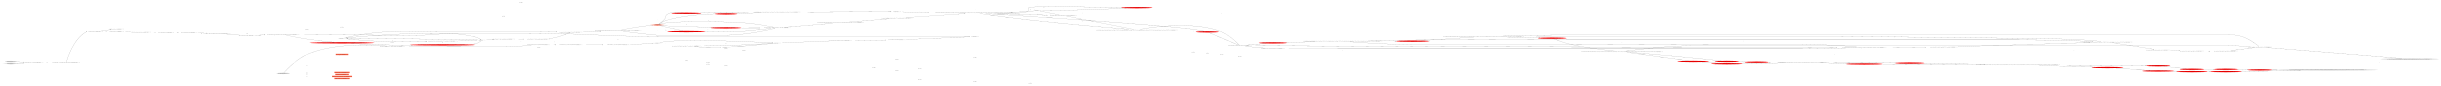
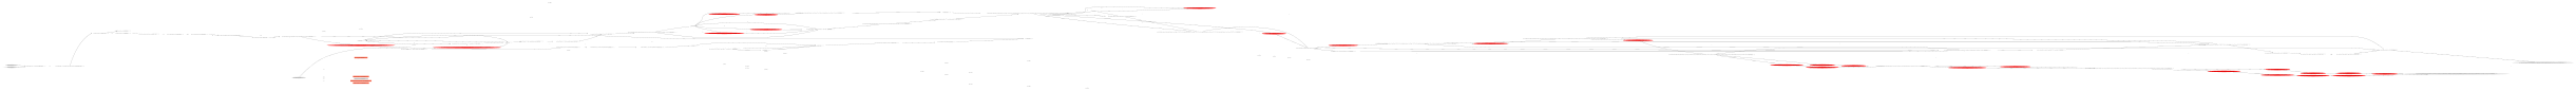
  digraph {
    fontname=Inter
    rankdir=LR
    node [color=gray40 fillcolor=white fontname=Inter shape=ellipse style=filled]
    edge [arrowhead=odot fontname=Inter style=bold]
    n1 [label="proc.checkAndClearProcessResult(new KeyValueTimestamp<>(0,new Change<>(\"XX0+Y0\",null),7),new KeyValueTimestamp<>(1,new Change<>(\"XX1+Y1\",null),10))@@@25@@@['0', '0', '1']"]
    n2 [color=teal label="driver.pipeInput(recordFactory.create(topic2,expectedKey,\"YY\" + expectedKey,expectedKey * 5L))@@@27@@@['0', '0', '1']"]
    n3 [label="proc.checkAndClearProcessResult(new KeyValueTimestamp<>(0,new Change<>(\"XX0+YY0\",null),7),new KeyValueTimestamp<>(1,new Change<>(\"XX1+YY1\",null),7),new KeyValueTimestamp<>(2,new Change<>(\"XX2+YY2\",null),10),new KeyValueTimestamp<>(3,new Change<>(\"XX3+YY3\",null),15))@@@29@@@['1', '1', '1']"]
    n4 [label="driver.pipeInput(recordFactory.create(topic1,null,\"SomeVal\",42L))@@@13@@@['0', '0', '1']"]
    n5 [label="proc.checkAndClearProcessResult(EMPTY)@@@14@@@['0', '0', '1']"]
    n6 [color=teal label="int i = 0@@@15@@@['0', '0', '1']"]
    n7 [label="driver.pipeInput(recordFactory.create(topic2,null,\"AnotherVal\",73L))@@@20@@@['1', '1', '1']"]
    n8 [label="proc.checkAndClearProcessResult(new KeyValueTimestamp<>(0,new Change<>(\"X0+Y0\",null),5),new KeyValueTimestamp<>(1,new Change<>(\"X1+Y1\",null),10))@@@21@@@['1', '1', '1']"]
    n9 [color=teal fillcolor=red label="driver.pipeInput(recordFactory.create(topic1,expectedKeys(i(,\"X\" + expectedKeys(i(,5L + i))@@@24@@@['1', '0', '0']"]
    n10 [color=teal fillcolor=red label="inputTopic1.pipeInput(expectedKeys(i(,\"X\" + expectedKeys(i(,5L + i)@@@26@@@['0', '1', '0']"]
    n11 [label="driver.pipeInput(recordFactory.create(topic1,expectedKey,\"XX\" + expectedKey,7L))@@@23@@@['1', '1', '1']"]
-   n12 [color=teal fillcolor=tomato label="i < 2@@@24@@@['1', '1', '0']" shape=diamond]
+   n12 [color=teal label="i < 2@@@24@@@['1', '1', '0']" shape=diamond]
    n13 [label="final KTable<Integer,String> table2@@@8@@@['1', '1', '0']"]
    n14 [label="final KTable<Integer,String> joined@@@9@@@['1', '1', '0']"]
    n15 [color=teal label="final MockProcessorSupplier<Integer,String> supplier@@@10@@@['1', '1', '0']"]
    n16 [fillcolor=red label="inputTopic1.pipeInput(expectedKeys(0(,null,0L)@@@56@@@['0', '1', '0']"]
    n17 [color=teal fillcolor=red label="inputTopic1.pipeInput(expectedKeys(1(,null,42L)@@@57@@@['0', '1', '0']"]
    n18 [fillcolor=red label="inputTopic1.pipeInput(expectedKeys(2(,null,5L)@@@58@@@['0', '1', '0']"]
    n19 [label="int i = 0@@@30@@@['1', '1', '0']"]
    n20 [label="i++@@@32@@@['1', '1', '0']"]
    n21 [color=teal label="driver.pipeInput(recordFactory.create(topic1,expectedKey,\"XXX\" + expectedKey,6L))@@@31@@@['1', '0', '1']"]
    n22 [fillcolor=red label="inputTopic2.pipeInput(expectedKeys(i(,\"Y\" + expectedKeys(i(,10L * i)@@@33@@@['0', '1', '0']"]
    n23 [label="proc.checkAndClearProcessResult(new KeyValueTimestamp<>(0,new Change<>(\"XXX0+YY0\",null),6),new KeyValueTimestamp<>(1,new Change<>(\"XXX1+YY1\",null),6),new KeyValueTimestamp<>(2,new Change<>(\"XXX2+YY2\",null),10),new KeyValueTimestamp<>(3,new Change<>(\"XXX3+YY3\",null),15))@@@33@@@['1', '0', '1']"]
    n24 [fillcolor=red label="inputTopic2.pipeInput(null,\"AnotherVal\",73L)@@@35@@@['0', '1', '0']"]
    n25 [color=teal label="driver.pipeInput(recordFactory.create(topic2,expectedKeys(0(,null,5L))@@@34@@@['1', '1', '1']"]
    n26 [color=teal fillcolor=red label="inputTopic1.pipeInput(expectedKey,\"XX\" + expectedKey,7L)@@@38@@@['0', '1', '0']"]
    n27 [label="proc.checkAndClearProcessResult(new KeyValueTimestamp<>(0,new Change<>(null,null),6),new KeyValueTimestamp<>(1,new Change<>(null,null),7))@@@36@@@['1', '0', '1']"]
    n28 [label="driver.pipeInput(recordFactory.create(topic2,expectedKeys(1(,null,7L))@@@35@@@['0', '0', '1']"]
    n29 [color=teal label="proc.checkAndClearProcessResult(new KeyValueTimestamp<>(0,new Change<>(\"XX0+Y0\",null),7),new KeyValueTimestamp<>(1,new Change<>(\"XX1+Y1\",null),10),new KeyValueTimestamp<>(2,new Change<>(\"XX2+null\",null),7),new KeyValueTimestamp<>(3,new Change<>(\"XX3+null\",null),7))@@@40@@@['1', '1', '0']"]
    n30 [color=teal label="driver.pipeInput(recordFactory.create(topic1,expectedKey,\"XXXX\" + expectedKey,13L))@@@38@@@['0', '0', '1']"]
    n31 [fillcolor=red label="driver.pipeInput(recordFactory.create(topic1,null,\"SomeVal\",42L))@@@26@@@['1', '0', '0']"]
    n32 [color=teal label="proc.checkAndClearProcessResult(new KeyValueTimestamp<>(0,new Change<>(\"X0+null\",null),5),new KeyValueTimestamp<>(1,new Change<>(\"X1+null\",null),6))@@@29@@@['1', '1', '0']"]
    n33 [fillcolor=red label="inputTopic1.pipeInput(null,\"SomeVal\",42L)@@@28@@@['0', '1', '0']"]
    n34 [label="final int(( expectedKeys = new int((((edu.fdu.CPPDG.tinypdg.pe.ExpressionInfo@b31ef5@@@4@@@['1', '1', '0']"]
    n35 [color=teal fillcolor=red label="driver.pipeInput(recordFactory.create(topic1,expectedKeys(0(,null,0L))@@@54@@@['1', '0', '0']"]
    n36 [fillcolor=red label="driver.pipeInput(recordFactory.create(topic1,expectedKeys(1(,null,42L))@@@55@@@['1', '0', '0']"]
    n37 [color=teal fillcolor=red label="driver.pipeInput(recordFactory.create(topic1,expectedKeys(3(,null,20L))@@@57@@@['1', '0', '0']"]
    n38 [fillcolor=red label="driver.pipeInput(recordFactory.create(topic2,expectedKeys(1(,null,7L))@@@48@@@['1', '0', '0']"]
    n39 [label="final KTable<Integer,String> table1@@@7@@@['1', '1', '0']"]
    n40 [fillcolor=red label="inputTopic1.pipeInput(expectedKeys(3(,null,20L)@@@59@@@['0', '1', '0']"]
    n41 [fillcolor=red label="driver.pipeInput(recordFactory.create(topic1,expectedKeys(2(,null,5L))@@@56@@@['1', '0', '0']"]
    n42 [fillcolor=red label="inputTopic2.pipeInput(expectedKeys(1(,null,7L)@@@50@@@['0', '1', '0']"]
    n43 [fillcolor=red label="inputTopic2.pipeInput(expectedKeys(0(,null,5L)@@@49@@@['0', '1', '0']"]
    n44 [color=teal fillcolor=red label="driver.pipeInput(recordFactory.create(topic2,expectedKeys(0(,null,5L))@@@47@@@['1', '0', '0']"]
    n45 [color=teal fillcolor=lightgray label="proc.checkAndClearProcessResult(new KeyValueTimestamp<>(0,new Change<>(null,null),0),new KeyValueTimestamp<>(1,new Change<>(null,null),42),new KeyValueTimestamp<>(2,new Change<>(\"null+YY2\",null),10),new KeyValueTimestamp<>(3,new Change<>(\"null+YY3\",null),20))@@@60@@@['1', '1', '0']"]
    n46 [color=teal label="proc.checkAndClearProcessResult(new KeyValueTimestamp<>(0,new Change<>(\"XXX0+null\",null),6),new KeyValueTimestamp<>(1,new Change<>(\"XXX1+null\",null),7))@@@51@@@['1', '1', '0']"]
    n47 [color=teal label="proc.checkAndClearProcessResult(new KeyValueTimestamp<>(2,new Change<>(\"XXXX2+YY2\",null),13),new KeyValueTimestamp<>(3,new Change<>(\"XXXX3+YY3\",null),15))@@@40@@@['1', '0', '1']"]
    n48 [label="proc.checkAndClearProcessResult(new KeyValueTimestamp<>(0,new Change<>(\"XX0+YY0\",null),7),new KeyValueTimestamp<>(1,new Change<>(\"XX1+YY1\",null),7),new KeyValueTimestamp<>(2,new Change<>(\"XX2+YY2\",null),10),new KeyValueTimestamp<>(3,new Change<>(\"XX3+YY3\",null),15))@@@44@@@['1', '1', '0']"]
    n49 [fillcolor=red label="inputTopic2.pipeInput(expectedKey,\"YY\" + expectedKey,expectedKey * 5L)@@@42@@@['0', '1', '0']"]
    n50 [color=teal label="driver.pipeInput(recordFactory.create(topic1,expectedKeys(0(,null,0L))@@@41@@@['0', '0', '1']"]
    n51 [color=teal label="driver.pipeInput(recordFactory.create(topic1,expectedKeys(3(,null,20L))@@@44@@@['1', '0', '1']"]
    n52 [color=teal fillcolor=red label="inputTopic1.pipeInput(expectedKey,\"XXX\" + expectedKey,6L)@@@46@@@['0', '1', '0']"]
    n53 [color=teal label="driver.pipeInput(recordFactory.create(topic1,expectedKeys(1(,null,42L))@@@42@@@['0', '0', '1']"]
    n54 [color=teal label="driver.pipeInput(recordFactory.create(topic1,expectedKeys(i(,\"X\" + expectedKeys(i(,5L + i))@@@11@@@['0', '0', '1']"]
    n55 [label="i++@@@10@@@['0', '0', '1']"]
    n56 [color=teal label="i < 2@@@9@@@['0', '0', '1']" shape=diamond]
    n57 [label="table1 = builder.table(topic1,consumed)@@@11@@@['1', '1', '0']"]
    n58 [color=teal label="table2 = builder.table(topic2,consumed)@@@12@@@['1', '1', '0']"]
    n59 [color=teal fillcolor=tomato label="final int(( expectedKeys@@@2@@@['0', '0', '1']" shape=box]
    n60 [label="driver.pipeInput(recordFactory.create(topic1,expectedKeys(2(,null,5L))@@@43@@@['0', '0', '1']"]
    n61 [color=teal label="driver.pipeInput(recordFactory.create(topic2,expectedKeys(i(,\"Y\" + expectedKeys(i(,10L * i))@@@18@@@['0', '0', '1']"]
    n62 [fillcolor=lightgray label="proc.checkAndClearProcessResult(new KeyValueTimestamp<>(2,new Change<>(null,null),10),new KeyValueTimestamp<>(3,new Change<>(null,null),20))@@@45@@@['0', '0', '1']"]
    n63 [color=teal label="proc.checkAndClearProcessResult(new KeyValueTimestamp<>(0,new Change<>(\"XXX0+YY0\",null),6),new KeyValueTimestamp<>(1,new Change<>(\"XXX1+YY1\",null),6),new KeyValueTimestamp<>(2,new Change<>(\"XXX2+YY2\",null),10),new KeyValueTimestamp<>(3,new Change<>(\"XXX3+YY3\",null),15))@@@48@@@['1', '1', '0']"]
    n64 [label="i++@@@17@@@['1', '1', '1']"]
    n65 [color=teal fillcolor=tomato label="final MockProcessorSupplier<Integer,String> supplier@@@2@@@['0', '0', '1']" shape=box]
    n66 [fillcolor=lightgray label="doTestNotSendingOldValues['0', '0', '1']"]
    n67 [fillcolor=tomato label="final KTable<Integer,String> joined@@@2@@@['0', '0', '1']" shape=box]
    n68 [fillcolor=tomato label="final KTable<Integer,String> table1@@@2@@@['0', '0', '1']" shape=box]
    n69 [color=teal label="final MockProcessor<Integer,String> proc = supplier.theCapturedProcessor()@@@4@@@['0', '0', '1']"]
-   n70 [color=teal fillcolor=tomato label="final StreamsBuilder builder@@@2@@@['0', '0', '1']" shape=box]
+   n70 [color=teal fillcolor=lightgray label="final StreamsBuilder builder@@@2@@@['0', '0', '1']" shape=box]
    n71 [label="assertFalse(((KTableImpl<?,?,?>)table1).sendingOldValueEnabled())@@@5@@@['0', '0', '1']"]
    n72 [label="assertFalse(((KTableImpl<?,?,?>)table2).sendingOldValueEnabled())@@@6@@@['0', '0', '1']"]
    n73 [label="assertFalse(((KTableImpl<?,?,?>)joined).sendingOldValueEnabled())@@@7@@@['0', '0', '1']"]
    n74 [color=teal label="int i = 0@@@8@@@['0', '0', '1']"]
    n75 [color=teal fillcolor=red label="final TestInputTopic<Integer,String> inputTopic1 = driver.createInputTopic(topic1,Serdes.Integer().serializer(),Serdes.String().serializer(),Instant.ofEpochMilli(0L),Duration.ZERO)@@@17@@@['0', '1', '0']"]
    n76 [fillcolor=red label="final TestInputTopic<Integer,String> inputTopic2 = driver.createInputTopic(topic2,Serdes.Integer().serializer(),Serdes.String().serializer(),Instant.ofEpochMilli(0L),Duration.ZERO)@@@18@@@['0', '1', '0']"]
    n77 [color=teal label="proc.checkAndClearProcessResult(new KeyValueTimestamp<>(0,new Change<>(\"XXXX0+null\",null),13),new KeyValueTimestamp<>(1,new Change<>(\"XXXX1+null\",null),13),new KeyValueTimestamp<>(2,new Change<>(\"XXXX2+YY2\",null),13),new KeyValueTimestamp<>(3,new Change<>(\"XXXX3+YY3\",null),15))@@@55@@@['1', '1', '0']"]
    n78 [color=teal label="i < 2@@@16@@@['0', '0', '1']"]
    n79 [label="assertTrue(((KTableImpl<?,?,?>)table1).sendingOldValueEnabled())@@@20@@@['1', '1', '0']"]
    n80 [color=teal fillcolor=lightgray label="testNotSendingOldValue['0', '1', '0']"]
    n81 [label="final StreamsBuilder builder = new StreamsBuilder()@@@3@@@['1', '1', '0']"]
    n82 [color=teal fillcolor=red label="inputTopic1.pipeInput(expectedKey,\"XXXX\" + expectedKey,13L)@@@53@@@['0', '1', '0']"]
    n83 [color=teal fillcolor=red label="driver.pipeInput(recordFactory.create(topic1,expectedKey,\"XXXX\" + expectedKey,13L))@@@51@@@['1', '0', '0']"]
    n84 [color=teal label="joined = table1.outerJoin(table2,MockValueJoiner.TOSTRING_JOINER)@@@13@@@['1', '1', '0']"]
    n85 [color=teal label="assertTrue(((KTableImpl<?,?,?>)table2).sendingOldValueEnabled())@@@21@@@['1', '1', '0']"]
    n86 [label="final Topology topology = builder.build().addProcessor(\"proc\",supplier,((KTableImpl<?,?,?>)joined).name)@@@15@@@['1', '1', '0']"]
    n87 [color=teal label="supplier = new MockProcessorSupplier<>()@@@14@@@['1', '1', '0']"]
    n88 [color=teal fillcolor=lightgray label="testNotSendingOldValue['1', '0', '0']" shape=diamond]
    n1 -> n2
    n2 -> n3 [arrowhead=vee]
    n3 -> n20 [label=true style=dotted]
    n3 -> n21 [arrowhead=vee]
    n3 -> n21 [arrowhead=vee label=true style=dotted]
    n3 -> n22 [arrowhead=vee label=true style=dotted]
    n3 -> n22
    n3 -> n23
    n3 -> n24 [arrowhead=vee]
    n4 -> n5 [arrowhead=vee]
    n5 -> n6 [arrowhead=vee]
    n6 -> n61 [arrowhead=vee label=i style=solid]
    n6 -> n64 [label=i style=solid]
    n6 -> n78 [arrowhead=vee]
    n6 -> n78 [arrowhead=vee label=i style=solid]
    n7 -> n8 [arrowhead=vee]
    n8 -> n9 [label=i style=solid]
    n8 -> n10 [arrowhead=vee label=i style=solid]
    n8 -> n11 [label=i style=solid]
    n8 -> n11 [arrowhead=vee]
    n8 -> n12
    n8 -> n12 [arrowhead=vee label=i style=solid]
    n9 -> n10 [label=0 style=dashed]
    n9 -> n11
    n10 -> n11 [arrowhead=vee]
    n11 -> n1
    n11 -> n9 [label=i style=solid]
    n11 -> n10 [label=i style=solid]
    n11 -> n12 [arrowhead=vee]
    n11 -> n12 [arrowhead=vee label=i style=solid]
    n12 -> n9 [label=true style=dotted]
    n12 -> n9
    n12 -> n10 [arrowhead=vee]
    n12 -> n10 [label=true style=dotted]
    n12 -> n11 [label=true style=dotted]
    n12 -> n31
    n12 -> n33
    n14 -> n15
    n15 -> n57
    n16 -> n17
    n17 -> n18 [arrowhead=vee]
    n18 -> n40 [arrowhead=vee]
    n19 -> n3 [arrowhead=vee]
    n19 -> n3 [label=i style=solid]
    n19 -> n20 [arrowhead=vee label=i style=solid]
    n19 -> n21 [arrowhead=vee label=i style=solid]
    n19 -> n22 [label=i style=solid]
    n20 -> n3 [arrowhead=vee label=i style=solid]
    n20 -> n3 [arrowhead=vee]
    n20 -> n21 [label=i style=solid]
    n20 -> n22 [arrowhead=vee label=i style=solid]
    n21 -> n20
    n21 -> n22 [arrowhead=vee label=0 style=dashed]
    n21 -> n23
    n22 -> n20
    n23 -> n24 [arrowhead=vee label=0 style=dashed]
    n23 -> n25
    n24 -> n25
    n25 -> n26
    n25 -> n27 [arrowhead=vee]
    n25 -> n28
    n26 -> n29
    n27 -> n26 [arrowhead=vee label=0 style=dashed]
    n27 -> n29 [arrowhead=vee]
    n27 -> n30 [arrowhead=vee]
    n28 -> n27
    n29 -> n1 [label=0 style=dashed]
    n29 -> n47 [arrowhead=vee]
    n29 -> n49 [arrowhead=vee]
    n30 -> n47 [arrowhead=vee]
    n31 -> n32
    n31 -> n33 [label=0 style=dashed]
    n32 -> n19 [arrowhead=vee]
    n33 -> n32
    n34 -> n9 [label=expectedKeys style=solid]
    n34 -> n10 [arrowhead=vee label=expectedKeys style=solid]
    n34 -> n16 [label=expectedKeys style=solid]
    n34 -> n17 [label=expectedKeys style=solid]
    n34 -> n18 [arrowhead=vee label=expectedKeys style=solid]
    n34 -> n21 [label=expectedKeys style=solid]
    n34 -> n22 [arrowhead=vee label=expectedKeys style=solid]
    n34 -> n35 [label=expectedKeys style=solid]
    n34 -> n36 [label=expectedKeys style=solid]
    n34 -> n37 [label=expectedKeys style=solid]
    n34 -> n38 [arrowhead=vee label=expectedKeys style=solid]
    n34 -> n39 [arrowhead=vee]
    n34 -> n40 [label=expectedKeys style=solid]
    n34 -> n41 [label=expectedKeys style=solid]
    n34 -> n42 [label=expectedKeys style=solid]
    n34 -> n43 [arrowhead=vee label=expectedKeys style=solid]
    n34 -> n44 [label=expectedKeys style=solid]
    n35 -> n16 [label=0 style=dashed]
    n35 -> n36 [arrowhead=vee]
    n36 -> n17 [label=0 style=dashed]
    n36 -> n41
    n37 -> n40 [label=0 style=dashed]
    n37 -> n45 [arrowhead=vee]
    n38 -> n42 [arrowhead=vee label=0 style=dashed]
    n38 -> n46
    n39 -> n13 [arrowhead=vee]
    n39 -> n14
    n40 -> n45
    n41 -> n18 [arrowhead=vee label=0 style=dashed]
    n41 -> n37 [arrowhead=vee]
    n42 -> n46 [arrowhead=vee]
    n43 -> n42
    n44 -> n38 [arrowhead=vee]
    n44 -> n43 [label=0 style=dashed]
    n45 -> n62 [arrowhead=vee label=0 style=dashed]
    n46 -> n27 [arrowhead=vee label=0 style=dashed]
    n46 -> n82
    n46 -> n83 [arrowhead=vee]
    n47 -> n48
    n47 -> n49 [arrowhead=vee label=0 style=dashed]
    n47 -> n50 [arrowhead=vee]
    n48 -> n3 [arrowhead=vee label=0 style=dashed]
    n48 -> n51
    n48 -> n52 [arrowhead=vee]
    n49 -> n48
    n50 -> n53 [arrowhead=vee]
    n51 -> n52 [label=0 style=dashed]
    n51 -> n62
    n51 -> n63 [arrowhead=vee]
    n52 -> n63
    n53 -> n60 [arrowhead=vee]
    n54 -> n55
    n55 -> n54 [arrowhead=vee label=i style=solid]
    n55 -> n56
    n55 -> n56 [arrowhead=vee label=i style=solid]
    n56 -> n4
    n56 -> n54 [arrowhead=vee label=true style=dotted]
    n56 -> n54
    n56 -> n64 [label=true style=dotted]
    n57 -> n58 [arrowhead=vee]
    n58 -> n84 [arrowhead=vee]
    n58 -> n84 [arrowhead=vee label=table2 style=solid]
    n59 -> n25 [label=expectedKeys style=solid]
    n59 -> n28 [label=expectedKeys style=solid]
    n59 -> n50 [label=expectedKeys style=solid]
    n59 -> n51 [arrowhead=vee label=expectedKeys style=solid]
    n59 -> n53 [label=expectedKeys style=solid]
    n59 -> n54 [label=expectedKeys style=solid]
    n59 -> n60 [arrowhead=vee label=expectedKeys style=solid]
    n59 -> n61 [label=expectedKeys style=solid]
    n60 -> n51
    n61 -> n64
    n63 -> n23 [arrowhead=vee label=0 style=dashed]
    n63 -> n43
    n63 -> n44
    n64 -> n61 [arrowhead=vee label=i style=solid]
    n64 -> n78 [arrowhead=vee label=i style=solid]
    n64 -> n78 [arrowhead=vee]
    n64 -> n79 [arrowhead=vee]
    n66 -> n59 [arrowhead=vee label=true style=dotted]
    n66 -> n65 [label=true style=dotted]
    n66 -> n67 [label=true style=dotted]
    n66 -> n68 [arrowhead=vee label=true style=dotted]
    n66 -> n69 [arrowhead=vee]
    n66 -> n70 [label=true style=dotted]
    n69 -> n71
    n71 -> n72 [arrowhead=vee]
    n72 -> n73 [arrowhead=vee]
    n73 -> n74 [arrowhead=vee]
    n74 -> n54 [arrowhead=vee label=i style=solid]
    n74 -> n56 [arrowhead=vee]
    n74 -> n56 [label=i style=solid]
    n74 -> n64 [label=i style=solid]
    n75 -> n76 [arrowhead=vee]
    n76 -> n64
    n77 -> n16 [arrowhead=vee]
    n77 -> n35 [arrowhead=vee]
    n77 -> n47 [arrowhead=vee label=0 style=dashed]
    n78 -> n7 [arrowhead=vee]
    n78 -> n61 [label=true style=dotted]
    n78 -> n61 [arrowhead=vee]
    n78 -> n64 [label=true style=dotted]
    n79 -> n71 [arrowhead=vee label=0 style=dashed]
    n79 -> n85 [arrowhead=vee]
    n80 -> n81 [arrowhead=vee]
    n81 -> n34
    n82 -> n77 [arrowhead=vee]
    n83 -> n77
    n83 -> n82 [label=0 style=dashed]
    n84 -> n86 [label=joined style=solid]
    n84 -> n87
    n85 -> n7 [arrowhead=vee]
    n85 -> n72 [label=0 style=dashed]
    n86 -> n64 [arrowhead=vee]
    n86 -> n75 [arrowhead=vee]
    n87 -> n86 [arrowhead=vee]
    n87 -> n86 [arrowhead=vee label=supplier style=solid]
    n88 -> n81
  }
